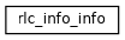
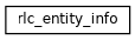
  digraph {
    rankdir=LR
-   n1 [color=black fillcolor=white fontname=Helvetica fontsize=10 height=0.2 label=rlc_info_info shape=record style=filled width=0.4]
+   n1 [color=black fillcolor=white fontname=Helvetica fontsize=10 height=0.2 label=rlc_entity_info shape=record style=filled width=0.4]
  }
